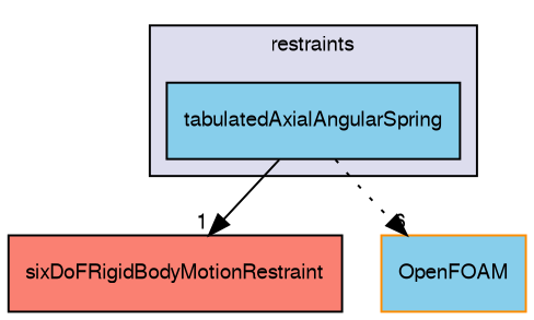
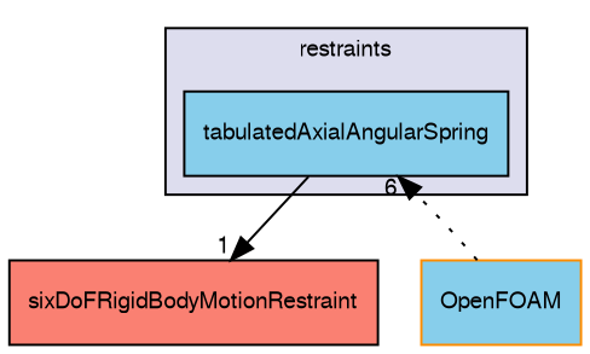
  digraph {
    compound=true
    node [color=black fillcolor=skyblue fontname=FreeSans fontsize=10 shape=box style=filled]
    edge [labeldistance=1.5 labelfontname=FreeSans labelfontsize=10]
    n1 [label=tabulatedAxialAngularSpring pencolor=black]
    n2 [fillcolor=salmon label=sixDoFRigidBodyMotionRestraint]
    n3 [color=darkorange label=OpenFOAM]
    subgraph cluster_1 {
      bgcolor="#ddddee"
      fontname=FreeSans
      fontsize=10
      label=restraints
      pencolor=black
      n1
    }
    n1 -> n2 [headlabel=1 style=solid]
-   n1 -> n3 [headlabel=6 style=dotted]
+   n3 -> n1 [headlabel=6 style=dotted]
  }
